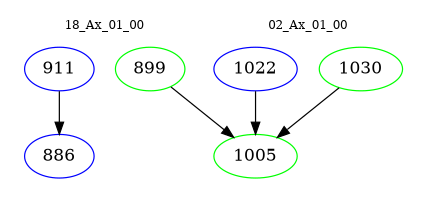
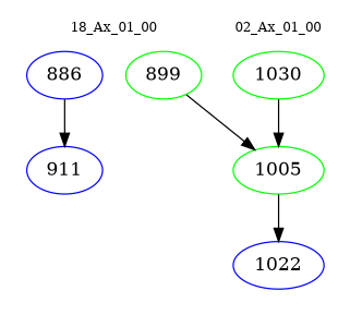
  digraph {
    node [color=green]
    edge [color=black]
    n1 [label=899]
    n2 [color=blue label=886]
    n3 [color=blue label=911]
    n4 [label=1030]
    n5 [label=1005]
    n6 [color=blue label=1022]
    subgraph cluster_1 {
      color=white
      fontsize=10
      label="18_Ax_01_00"
      n1
      n2
      n3
    }
    subgraph cluster_2 {
      color=white
      fontsize=10
      label="02_Ax_01_00"
      n4
      n5
      n6
    }
    n1 -> n5
-   n3 -> n2
+   n2 -> n3
    n4 -> n5
-   n6 -> n5
+   n5 -> n6
  }
